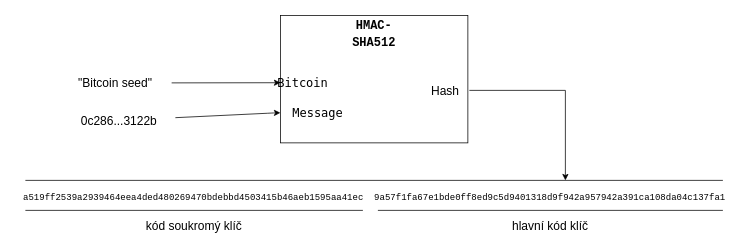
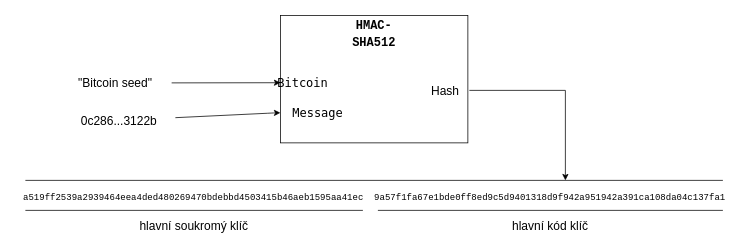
  <mxCell id="0" />
  <mxCell id="1" parent="0" />
  <mxCell id="2" value="" style="rounded=0;whiteSpace=wrap;html=1;labelBackgroundColor=none;fontSize=16;fontColor=#000000;" parent="1" vertex="1"><mxGeometry x="373" y="20" width="250" height="170" as="geometry" /></mxCell>
  <mxCell id="3" value="&lt;span style=&quot;font-family: &amp;#34;consolas&amp;#34; , &amp;#34;courier new&amp;#34; , monospace ; font-size: 16px&quot;&gt;HMAC-SHA512&lt;/span&gt;" style="text;html=1;strokeColor=none;fillColor=none;align=center;verticalAlign=middle;whiteSpace=wrap;rounded=0;labelBackgroundColor=none;fontStyle=1;fontSize=16;" parent="1" vertex="1"><mxGeometry x="448" y="35" width="100" height="20" as="geometry" /></mxCell>
  <mxCell id="4" value="&lt;pre&gt;Bitcoin&lt;/pre&gt;" style="text;html=1;strokeColor=none;fillColor=none;align=center;verticalAlign=middle;whiteSpace=wrap;rounded=0;labelBackgroundColor=none;fontSize=16;fontColor=#000000;" parent="1" vertex="1"><mxGeometry x="363" y="100" width="80" height="20" as="geometry" /></mxCell>
  <mxCell id="5" value="&lt;pre&gt;Message&lt;/pre&gt;" style="text;html=1;strokeColor=none;fillColor=none;align=center;verticalAlign=middle;whiteSpace=wrap;rounded=0;labelBackgroundColor=none;fontSize=16;fontColor=#000000;" parent="1" vertex="1"><mxGeometry x="383" y="140" width="80" height="20" as="geometry" /></mxCell>
  <mxCell id="6" value="Hash" style="text;html=1;strokeColor=none;fillColor=none;align=center;verticalAlign=middle;whiteSpace=wrap;rounded=0;labelBackgroundColor=none;fontSize=16;fontColor=#000000;" parent="1" vertex="1"><mxGeometry x="573" y="110" width="40" height="20" as="geometry" /></mxCell>
  <mxCell id="7" value="" style="endArrow=classic;html=1;fontSize=16;fontColor=#000000;entryX=-0.013;entryY=0.308;entryDx=0;entryDy=0;entryPerimeter=0;exitX=1;exitY=0.5;exitDx=0;exitDy=0;" parent="1" source="9" edge="1"><mxGeometry width="50" height="50" relative="1" as="geometry"><mxPoint x="346.25" y="109.72" as="sourcePoint" /><mxPoint x="373" y="109.8" as="targetPoint" /></mxGeometry></mxCell>
  <mxCell id="8" value="" style="endArrow=classic;html=1;fontSize=16;fontColor=#000000;entryX=-0.013;entryY=0.308;entryDx=0;entryDy=0;entryPerimeter=0;" parent="1" source="10" edge="1"><mxGeometry width="50" height="50" relative="1" as="geometry"><mxPoint x="346.25" y="149.86" as="sourcePoint" /><mxPoint x="373" y="149.94" as="targetPoint" /><Array as="points"><mxPoint x="366.25" y="150" /></Array></mxGeometry></mxCell>
  <mxCell id="9" value="&quot;Bitcoin seed&quot;" style="text;html=1;strokeColor=none;fillColor=none;align=center;verticalAlign=middle;whiteSpace=wrap;rounded=0;labelBackgroundColor=none;fontSize=16;fontColor=#000000;" parent="1" vertex="1"><mxGeometry x="78" y="100" width="150" height="20" as="geometry" /></mxCell>
  <mxCell id="10" value="0c286...3122b" style="text;html=1;strokeColor=none;fillColor=none;align=center;verticalAlign=middle;whiteSpace=wrap;rounded=0;labelBackgroundColor=none;fontSize=16;fontColor=#000000;" parent="1" vertex="1"><mxGeometry x="83" y="150" width="150" height="20" as="geometry" /></mxCell>
- <mxCell id="11" value="&lt;font style=&quot;font-size: 12px&quot; face=&quot;Courier&quot;&gt;a519ff2539a2939464eea4ded480269470bdebbd4503415b46aeb1595aa41ec&amp;nbsp; 9a57f1fa67e1bde0ff8ed9c5d9401318d9f942a957942a391ca108da04c137fa1&lt;/font&gt;" style="text;html=1;strokeColor=none;fillColor=none;align=center;verticalAlign=middle;whiteSpace=wrap;rounded=0;labelBackgroundColor=none;fontSize=16;fontColor=#000000;" parent="1" vertex="1"><mxGeometry x="20.5" y="250" width="955" height="20" as="geometry" /></mxCell>
+ <mxCell id="11" value="&lt;font style=&quot;font-size: 12px&quot; face=&quot;Courier&quot;&gt;a519ff2539a2939464eea4ded480269470bdebbd4503415b46aeb1595aa41ec&amp;nbsp; 9a57f1fa67e1bde0ff8ed9c5d9401318d9f942a951942a391ca108da04c137fa1&lt;/font&gt;" style="text;html=1;strokeColor=none;fillColor=none;align=center;verticalAlign=middle;whiteSpace=wrap;rounded=0;labelBackgroundColor=none;fontSize=16;fontColor=#000000;" parent="1" vertex="1"><mxGeometry x="20.5" y="250" width="955" height="20" as="geometry" /></mxCell>
  <mxCell id="12" value="" style="endArrow=classic;html=1;fontSize=16;fontColor=#000000;" parent="1" edge="1"><mxGeometry width="50" height="50" relative="1" as="geometry"><mxPoint x="753" y="120" as="sourcePoint" /><mxPoint x="753" y="240" as="targetPoint" /></mxGeometry></mxCell>
  <mxCell id="13" value="" style="endArrow=none;html=1;fontSize=16;fontColor=#000000;" parent="1" edge="1"><mxGeometry width="50" height="50" relative="1" as="geometry"><mxPoint x="625" y="120" as="sourcePoint" /><mxPoint x="753" y="120" as="targetPoint" /></mxGeometry></mxCell>
- <mxCell id="14" value="kód soukromý klíč" style="text;html=1;strokeColor=none;fillColor=none;align=center;verticalAlign=middle;whiteSpace=wrap;rounded=0;labelBackgroundColor=none;fontSize=16;fontColor=#000000;" parent="1" vertex="1"><mxGeometry x="33" y="290" width="450" height="20" as="geometry" /></mxCell>
+ <mxCell id="14" value="hlavní soukromý klíč" style="text;html=1;strokeColor=none;fillColor=none;align=center;verticalAlign=middle;whiteSpace=wrap;rounded=0;labelBackgroundColor=none;fontSize=16;fontColor=#000000;" parent="1" vertex="1"><mxGeometry x="33" y="290" width="450" height="20" as="geometry" /></mxCell>
  <mxCell id="15" value="" style="endArrow=none;html=1;fontSize=16;fontColor=#000000;" parent="1" edge="1"><mxGeometry width="50" height="50" relative="1" as="geometry"><mxPoint x="33" y="280" as="sourcePoint" /><mxPoint x="483" y="280" as="targetPoint" /></mxGeometry></mxCell>
  <mxCell id="16" value="" style="endArrow=none;html=1;fontSize=16;fontColor=#000000;" parent="1" edge="1"><mxGeometry width="50" height="50" relative="1" as="geometry"><mxPoint x="503" y="280" as="sourcePoint" /><mxPoint x="963" y="280" as="targetPoint" /></mxGeometry></mxCell>
  <mxCell id="17" value="hlavní kód klíč" style="text;html=1;strokeColor=none;fillColor=none;align=center;verticalAlign=middle;whiteSpace=wrap;rounded=0;labelBackgroundColor=none;fontSize=16;fontColor=#000000;" parent="1" vertex="1"><mxGeometry x="503" y="290" width="460" height="20" as="geometry" /></mxCell>
  <mxCell id="18" value="" style="endArrow=none;html=1;fontSize=16;fontColor=#000000;" parent="1" edge="1"><mxGeometry width="50" height="50" relative="1" as="geometry"><mxPoint x="33" y="240" as="sourcePoint" /><mxPoint x="963" y="240" as="targetPoint" /></mxGeometry></mxCell>
